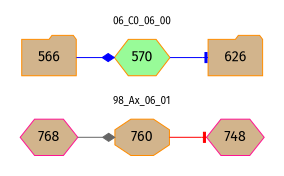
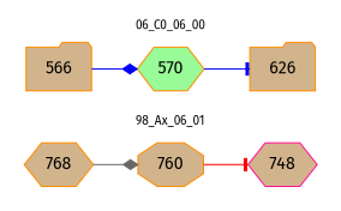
  digraph {
    fontname="Fira Sans"
    rankdir=LR
    node [color=darkorange fillcolor=tan fontname="Fira Sans" shape=hexagon style=filled]
    edge [arrowhead=diamond color=blue fontname="Fira Sans"]
-   n1 [color=deeppink label=768]
+   n1 [label=768]
    n2 [label=760 shape=octagon]
    n3 [color=deeppink label=748]
    n4 [label=566 shape=folder]
    n5 [fillcolor=palegreen label=570]
    n6 [label=626 shape=folder]
    subgraph cluster_1 {
      color=white
      fontsize=10
      label="98_Ax_06_01"
      n1
      n2
      n3
    }
    subgraph cluster_2 {
      color=white
      fontsize=10
      label="06_C0_06_00"
      n4
      n5
      n6
    }
    n1 -> n2 [color=gray40]
    n2 -> n3 [arrowhead=tee color=red]
    n4 -> n5
    n5 -> n6 [arrowhead=tee]
  }
